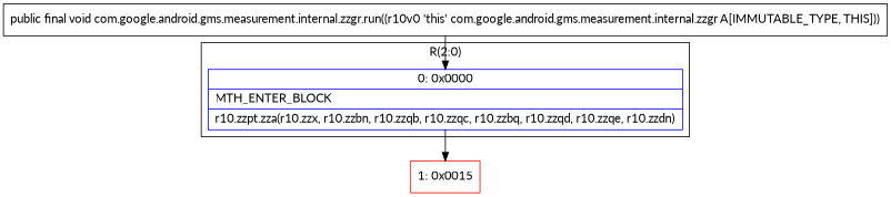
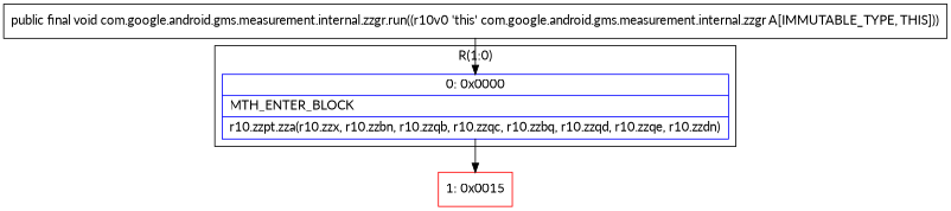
  digraph {
    fontname=Lato
    node [shape=record fontname=Lato]
    edge [fontname=Lato]
    n1 [color=blue label="{0\:\ 0x0000|MTH_ENTER_BLOCK\l|r10.zzpt.zza(r10.zzx, r10.zzbn, r10.zzqb, r10.zzqc, r10.zzbq, r10.zzqd, r10.zzqe, r10.zzdn)\l}"]
    n2 [color=red label="{1\:\ 0x0015}"]
    n3 [label="{public final void com.google.android.gms.measurement.internal.zzgr.run((r10v0 'this' com.google.android.gms.measurement.internal.zzgr A[IMMUTABLE_TYPE, THIS])) }"]
    subgraph cluster_1 {
-     label="R(2:0)"
+     label="R(1:0)"
      n1
    }
    n1 -> n2
    n3 -> n1
  }
